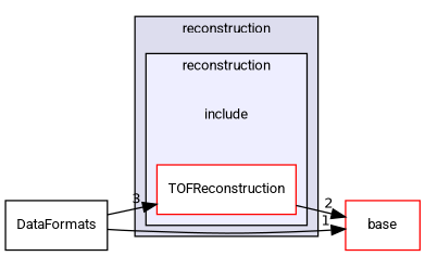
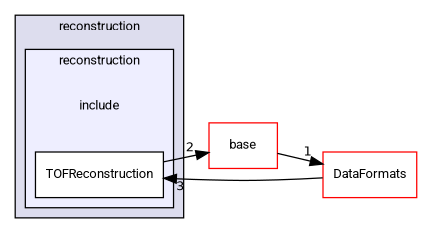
  digraph {
    compound=true
    fontname=Roboto
    rankdir=LR
    node [fontname=Roboto fontsize=10 shape=box color=red]
    edge [fontname=Roboto labeldistance=1.5 labelfontname=Helvetica labelfontsize=10]
    n1 [label=include shape=plaintext color=""]
-   n2 [fillcolor=white label=TOFReconstruction style=filled]
+   n2 [color=black fillcolor=white label=TOFReconstruction style=filled]
    n3 [label=base]
-   n4 [color=black label=DataFormats]
+   n4 [label=DataFormats]
    subgraph cluster_1 {
      bgcolor="#ddddee"
      fontsize=10
      label=reconstruction
      pencolor=black
      subgraph cluster_2 {
        bgcolor="#eeeeff"
        fontsize=10
        label=reconstruction
        pencolor=black
        n1
        n2
      }
    }
    n2 -> n3 [headlabel=2]
-   n4 -> n3 [headlabel=1]
+   n3 -> n4 [headlabel=1]
    n4 -> n2 [headlabel=3]
  }
